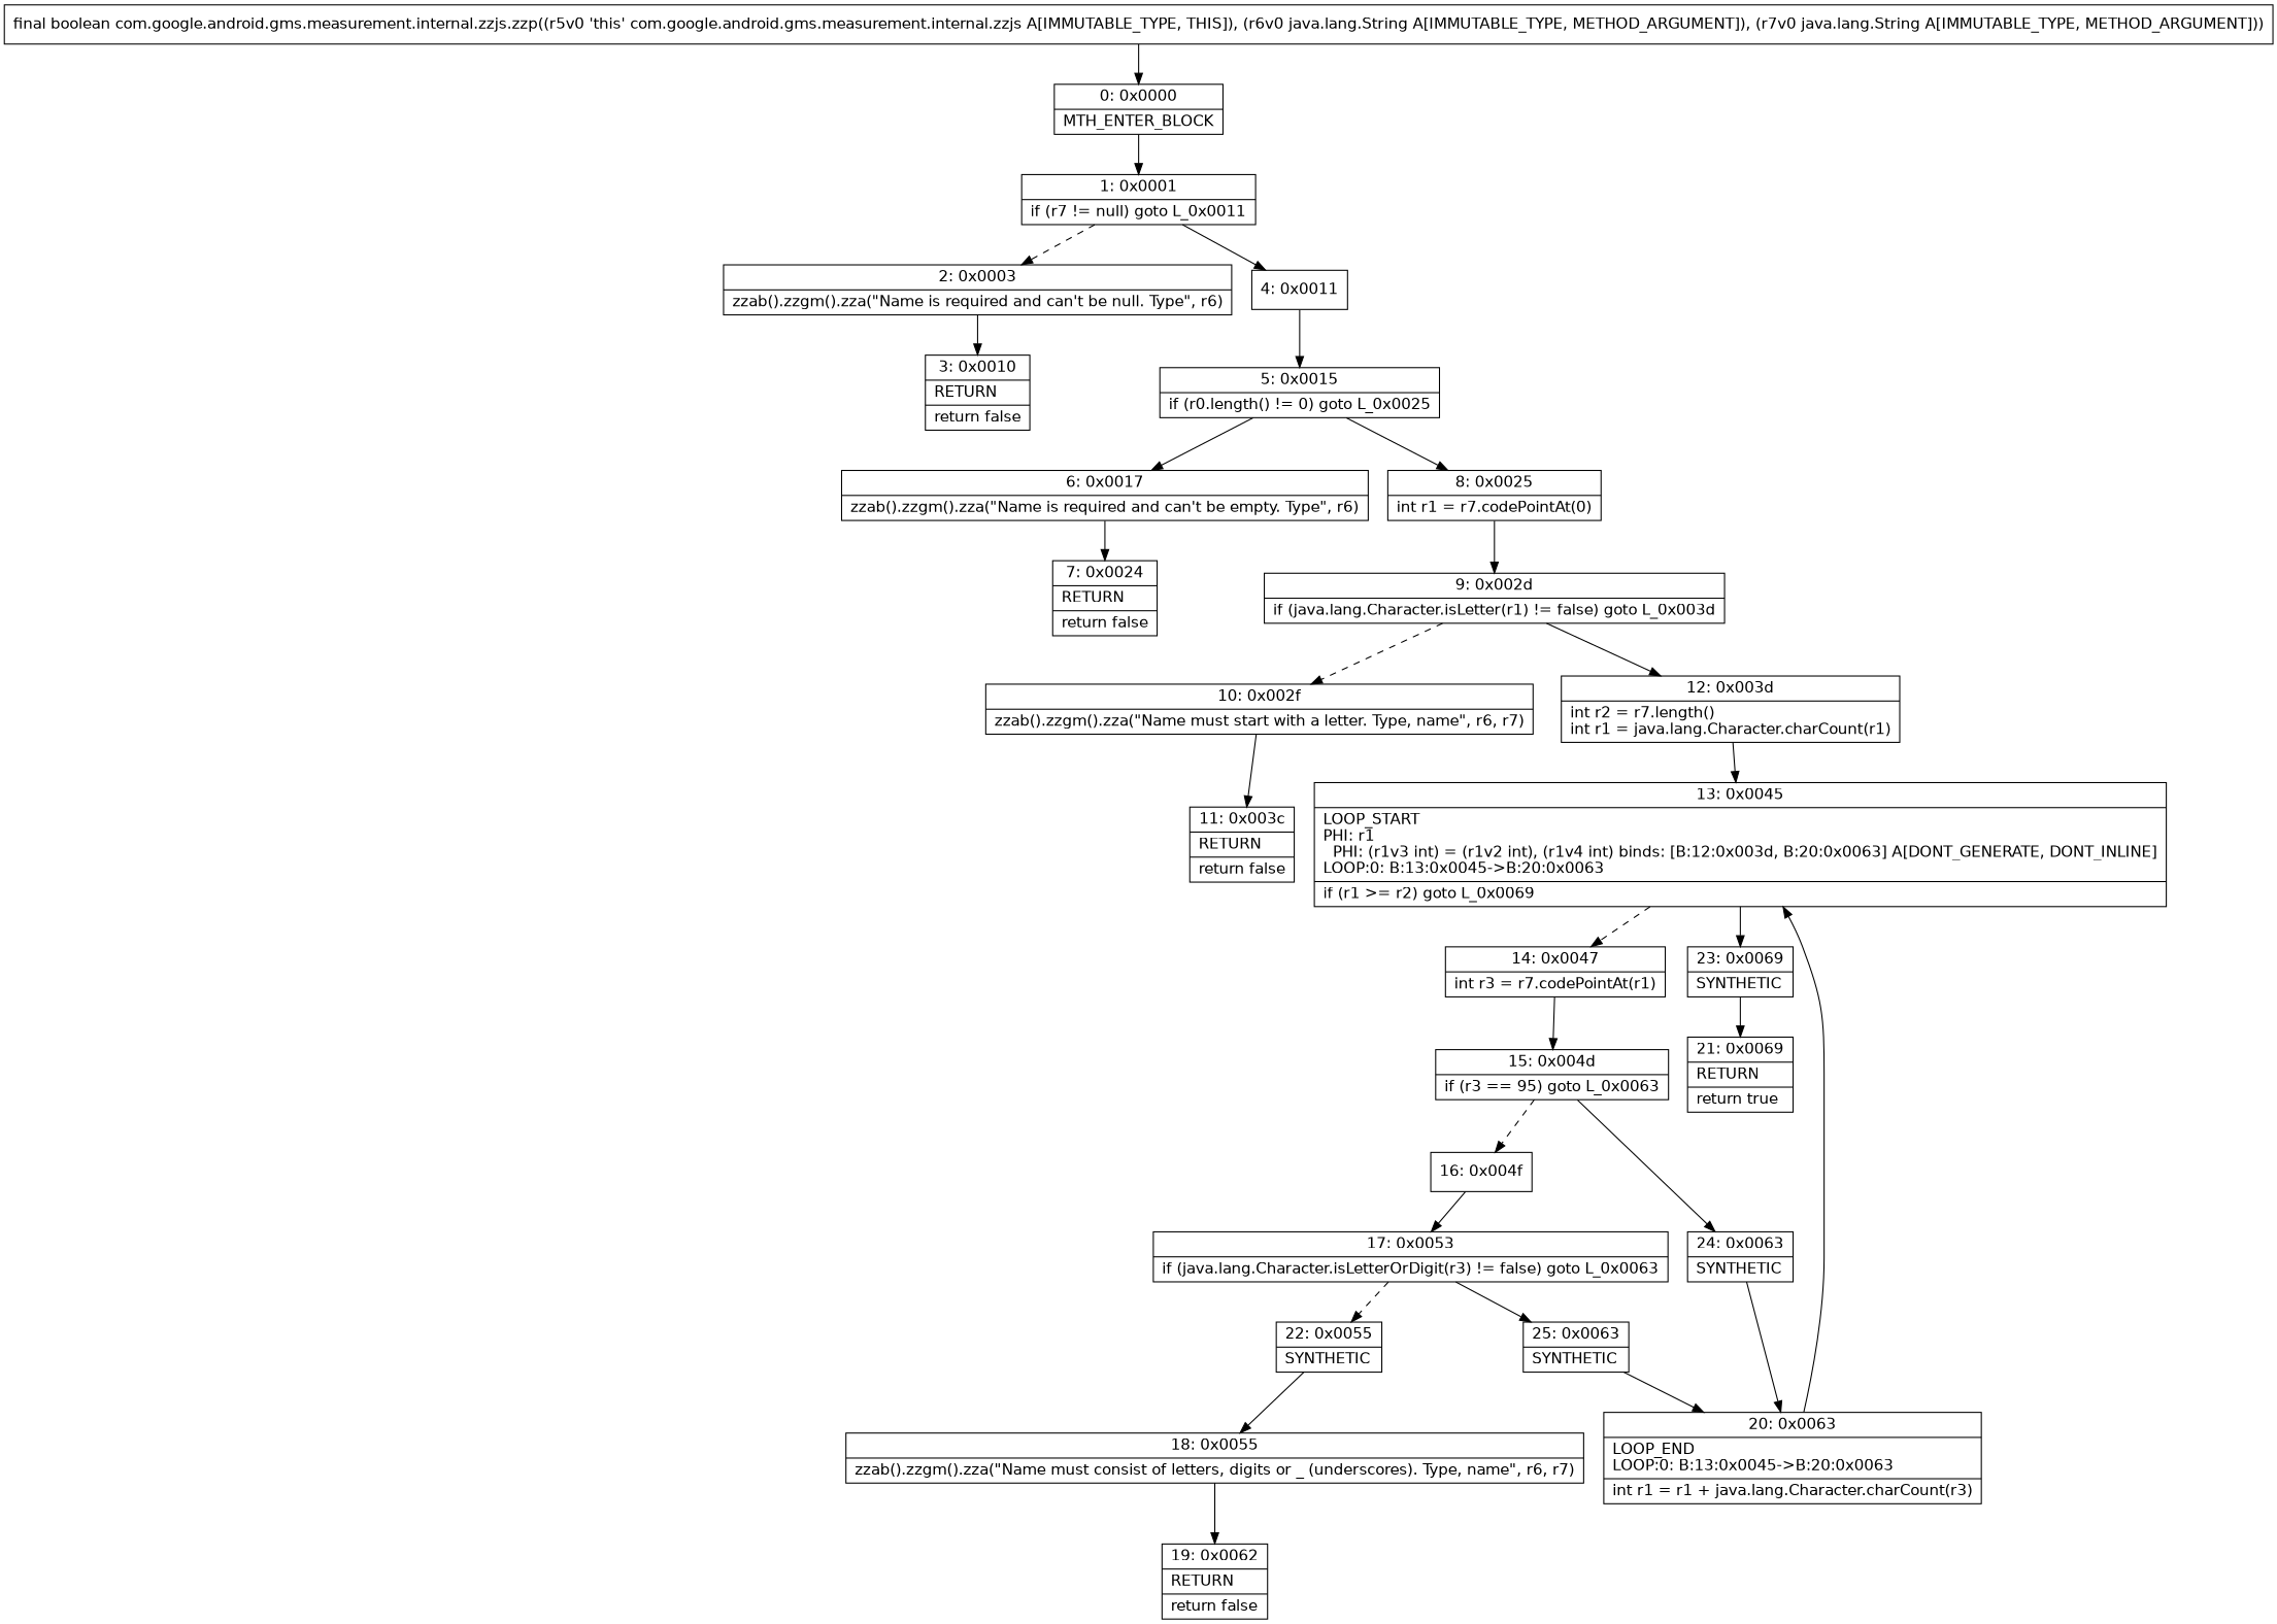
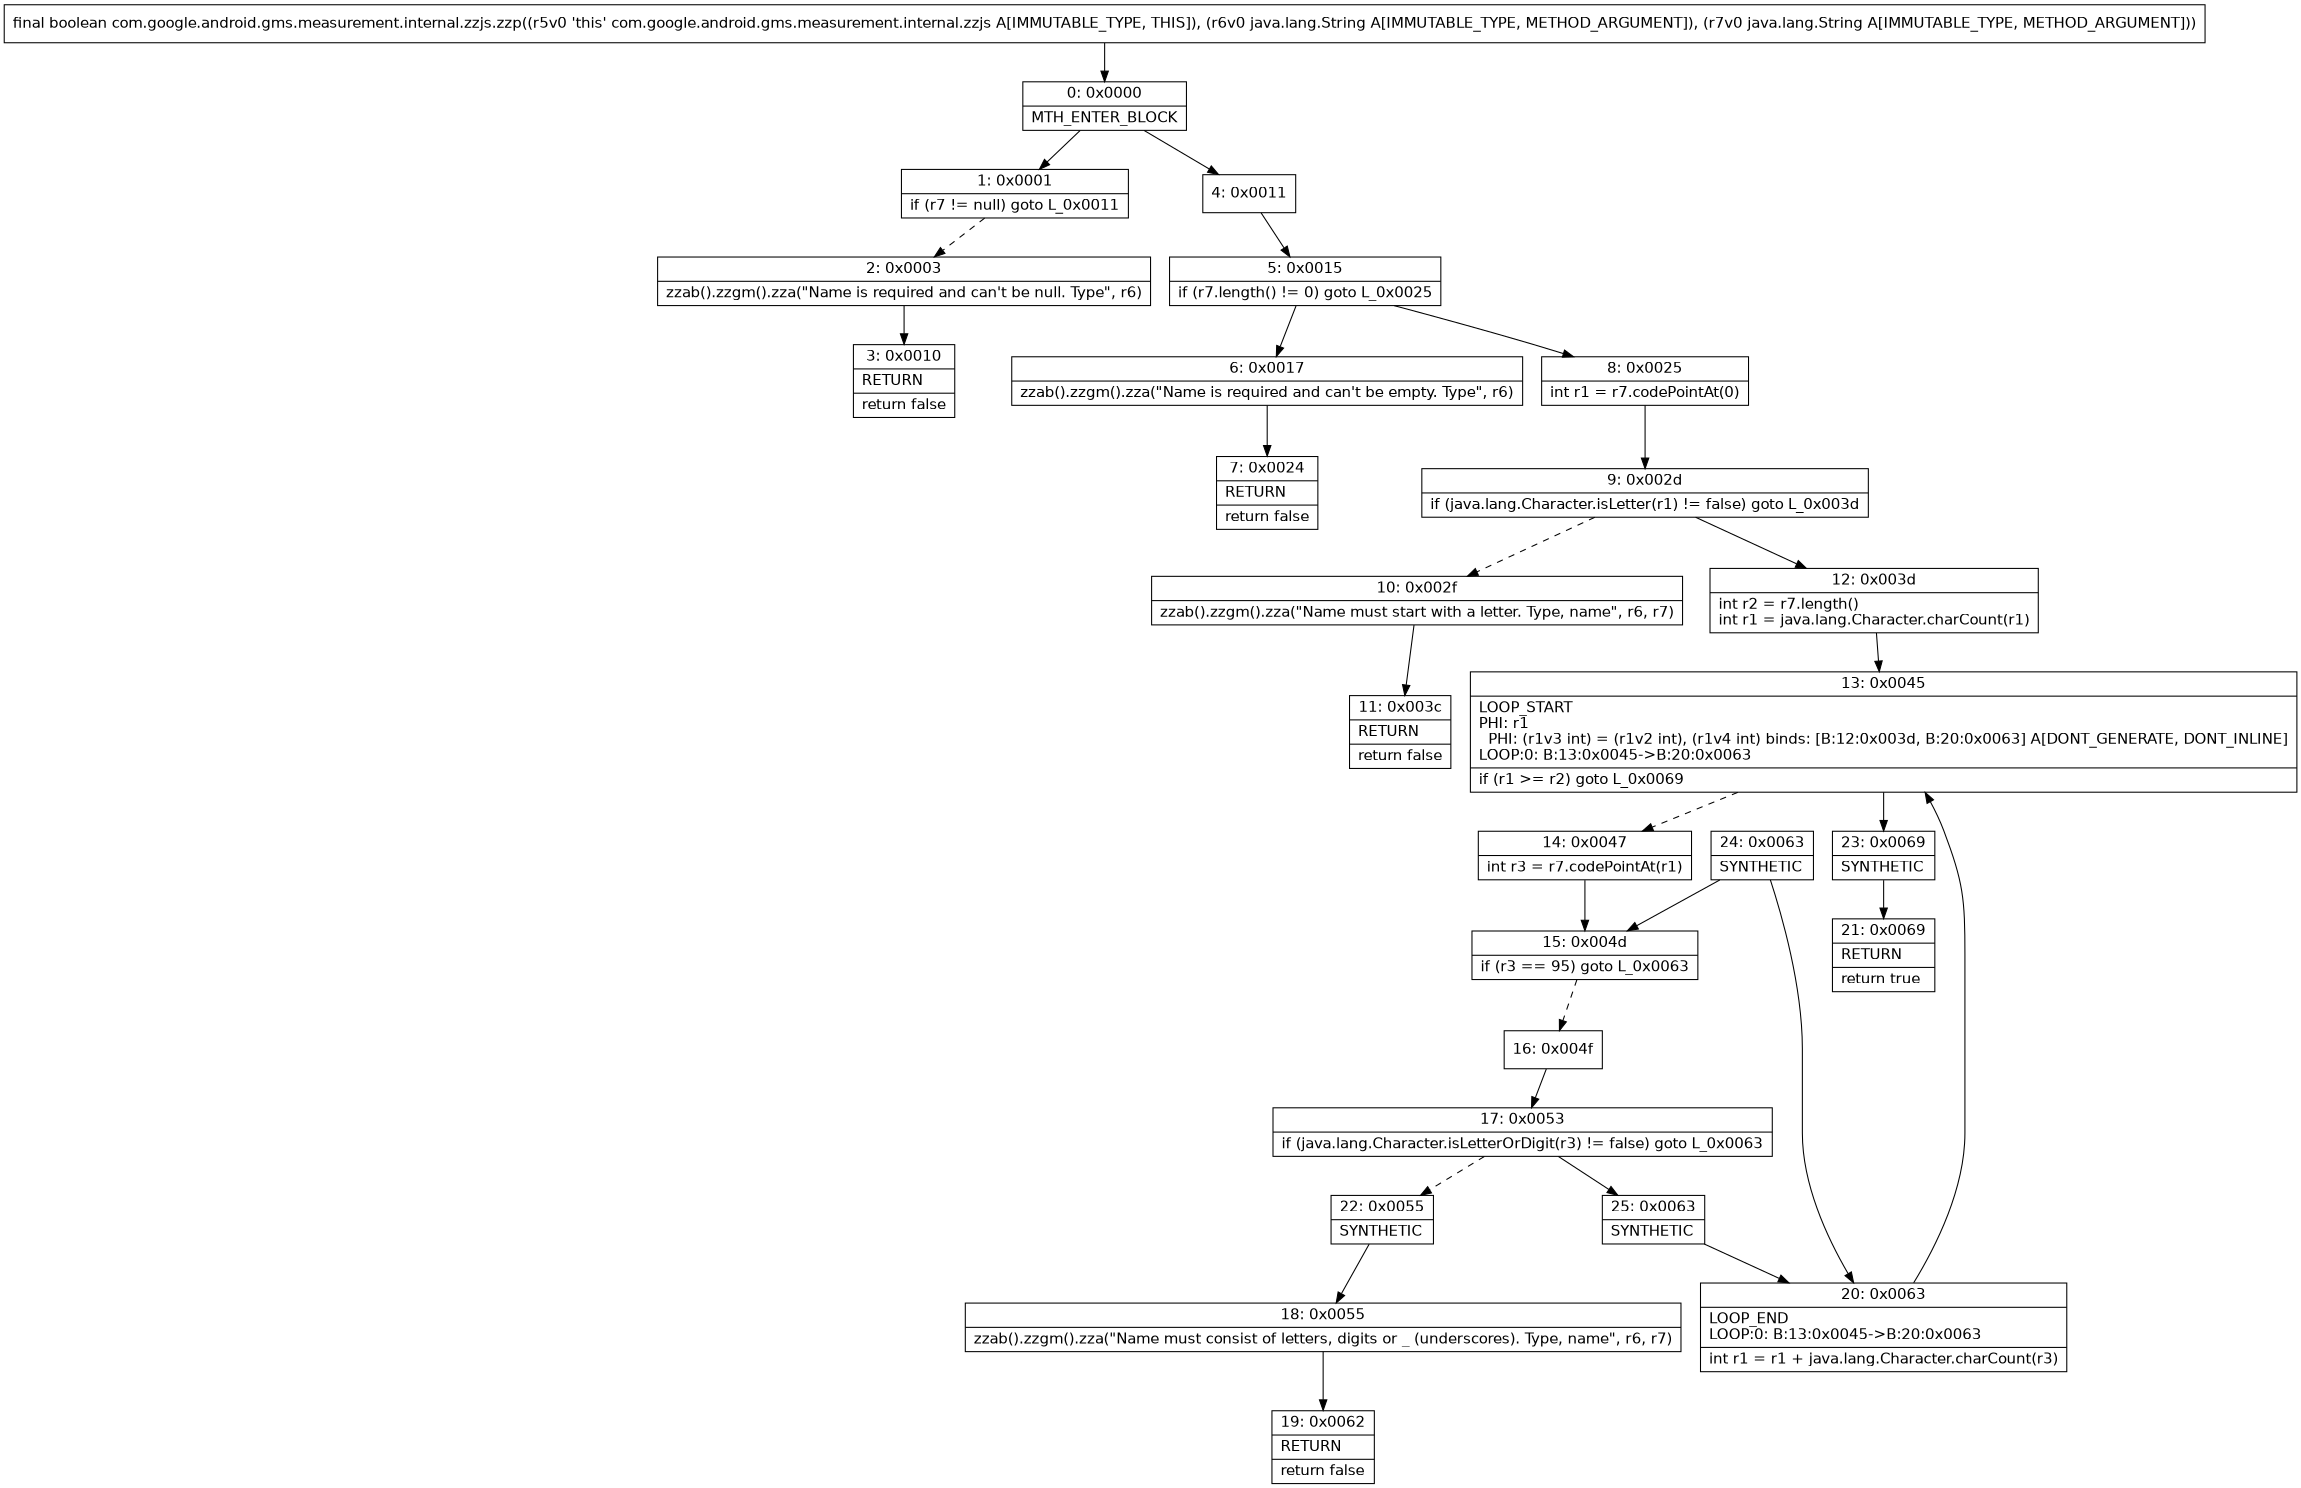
  digraph {
    fontname="DejaVu Sans"
    node [fontname="DejaVu Sans" shape=record]
    edge [fontname="DejaVu Sans"]
    n1 [label="{0\:\ 0x0000|MTH_ENTER_BLOCK\l}"]
    n2 [label="{1\:\ 0x0001|if (r7 != null) goto L_0x0011\l}"]
    n3 [label="{2\:\ 0x0003|zzab().zzgm().zza(\"Name is required and can't be null. Type\", r6)\l}"]
    n4 [label="{4\:\ 0x0011}"]
    n5 [label="{3\:\ 0x0010|RETURN\l|return false\l}"]
-   n6 [label="{5\:\ 0x0015|if (r0.length() != 0) goto L_0x0025\l}"]
+   n6 [label="{5\:\ 0x0015|if (r7.length() != 0) goto L_0x0025\l}"]
    n7 [label="{6\:\ 0x0017|zzab().zzgm().zza(\"Name is required and can't be empty. Type\", r6)\l}"]
    n8 [label="{8\:\ 0x0025|int r1 = r7.codePointAt(0)\l}"]
    n9 [label="{7\:\ 0x0024|RETURN\l|return false\l}"]
    n10 [label="{9\:\ 0x002d|if (java.lang.Character.isLetter(r1) != false) goto L_0x003d\l}"]
    n11 [label="{10\:\ 0x002f|zzab().zzgm().zza(\"Name must start with a letter. Type, name\", r6, r7)\l}"]
    n12 [label="{12\:\ 0x003d|int r2 = r7.length()\lint r1 = java.lang.Character.charCount(r1)\l}"]
    n13 [label="{11\:\ 0x003c|RETURN\l|return false\l}"]
    n14 [label="{13\:\ 0x0045|LOOP_START\lPHI: r1 \l  PHI: (r1v3 int) = (r1v2 int), (r1v4 int) binds: [B:12:0x003d, B:20:0x0063] A[DONT_GENERATE, DONT_INLINE]\lLOOP:0: B:13:0x0045\-\>B:20:0x0063\l|if (r1 \>= r2) goto L_0x0069\l}"]
    n15 [label="{14\:\ 0x0047|int r3 = r7.codePointAt(r1)\l}"]
    n16 [label="{23\:\ 0x0069|SYNTHETIC\l}"]
    n17 [label="{15\:\ 0x004d|if (r3 == 95) goto L_0x0063\l}"]
    n18 [label="{21\:\ 0x0069|RETURN\l|return true\l}"]
    n19 [label="{16\:\ 0x004f}"]
    n20 [label="{24\:\ 0x0063|SYNTHETIC\l}"]
    n21 [label="{17\:\ 0x0053|if (java.lang.Character.isLetterOrDigit(r3) != false) goto L_0x0063\l}"]
    n22 [label="{20\:\ 0x0063|LOOP_END\lLOOP:0: B:13:0x0045\-\>B:20:0x0063\l|int r1 = r1 + java.lang.Character.charCount(r3)\l}"]
    n23 [label="{22\:\ 0x0055|SYNTHETIC\l}"]
    n24 [label="{25\:\ 0x0063|SYNTHETIC\l}"]
    n25 [label="{18\:\ 0x0055|zzab().zzgm().zza(\"Name must consist of letters, digits or _ (underscores). Type, name\", r6, r7)\l}"]
    n26 [label="{19\:\ 0x0062|RETURN\l|return false\l}"]
    n27 [label="{final boolean com.google.android.gms.measurement.internal.zzjs.zzp((r5v0 'this' com.google.android.gms.measurement.internal.zzjs A[IMMUTABLE_TYPE, THIS]), (r6v0 java.lang.String A[IMMUTABLE_TYPE, METHOD_ARGUMENT]), (r7v0 java.lang.String A[IMMUTABLE_TYPE, METHOD_ARGUMENT])) }"]
    n1 -> n2
    n2 -> n3 [style=dashed]
-   n2 -> n4
+   n1 -> n4
    n3 -> n5
    n4 -> n6
    n6 -> n7 [style=solid]
    n6 -> n8
    n7 -> n9
    n8 -> n10
    n10 -> n11 [style=dashed]
    n10 -> n12
    n11 -> n13
    n12 -> n14
    n14 -> n15 [style=dashed]
    n14 -> n16
    n15 -> n17
    n16 -> n18
    n17 -> n19 [style=dashed]
-   n17 -> n20
+   n20 -> n17
    n19 -> n21
    n20 -> n22
    n21 -> n23 [style=dashed]
    n21 -> n24
    n22 -> n14
    n23 -> n25
    n24 -> n22
    n25 -> n26
    n27 -> n1
  }
